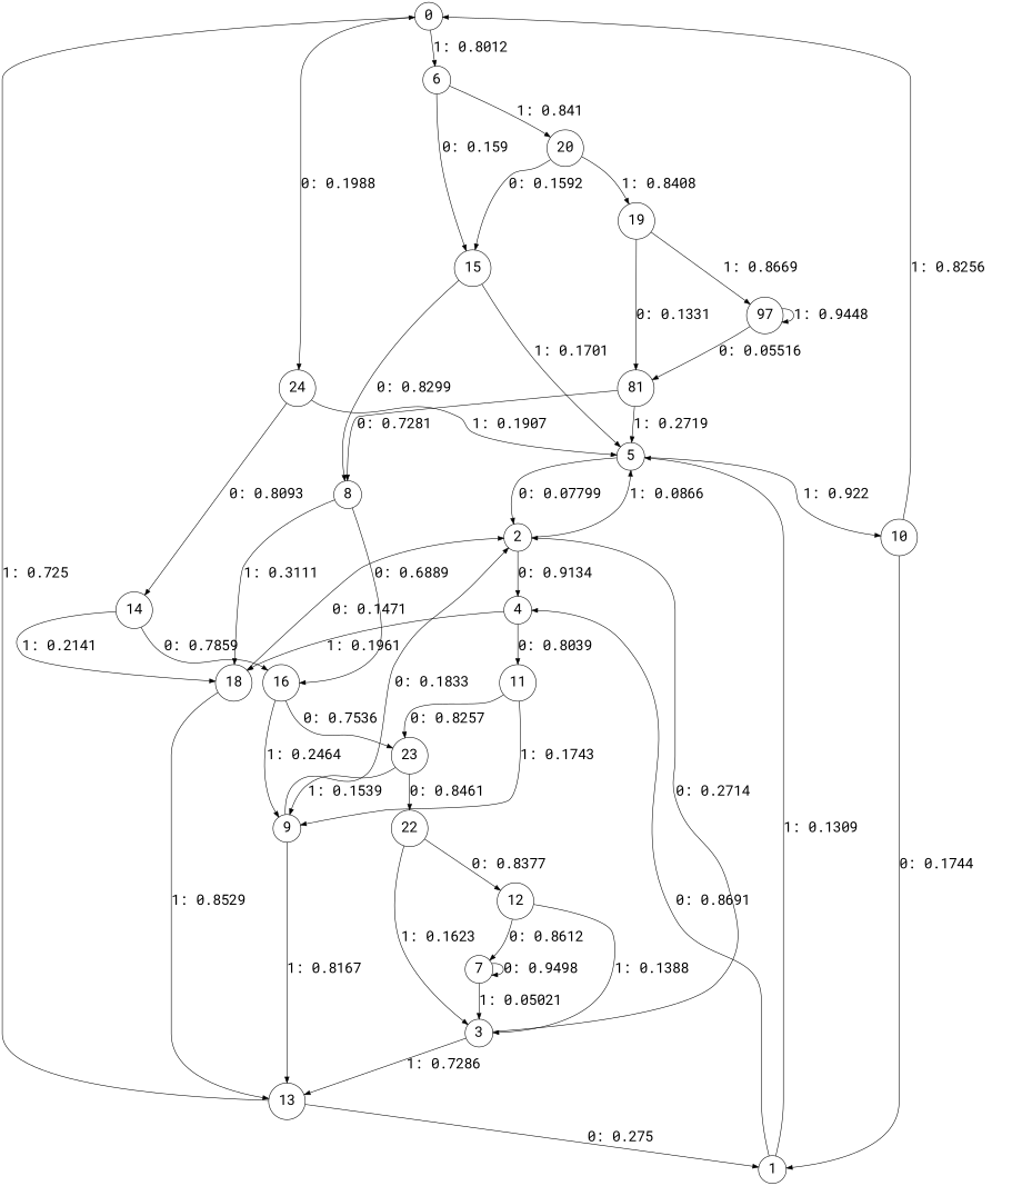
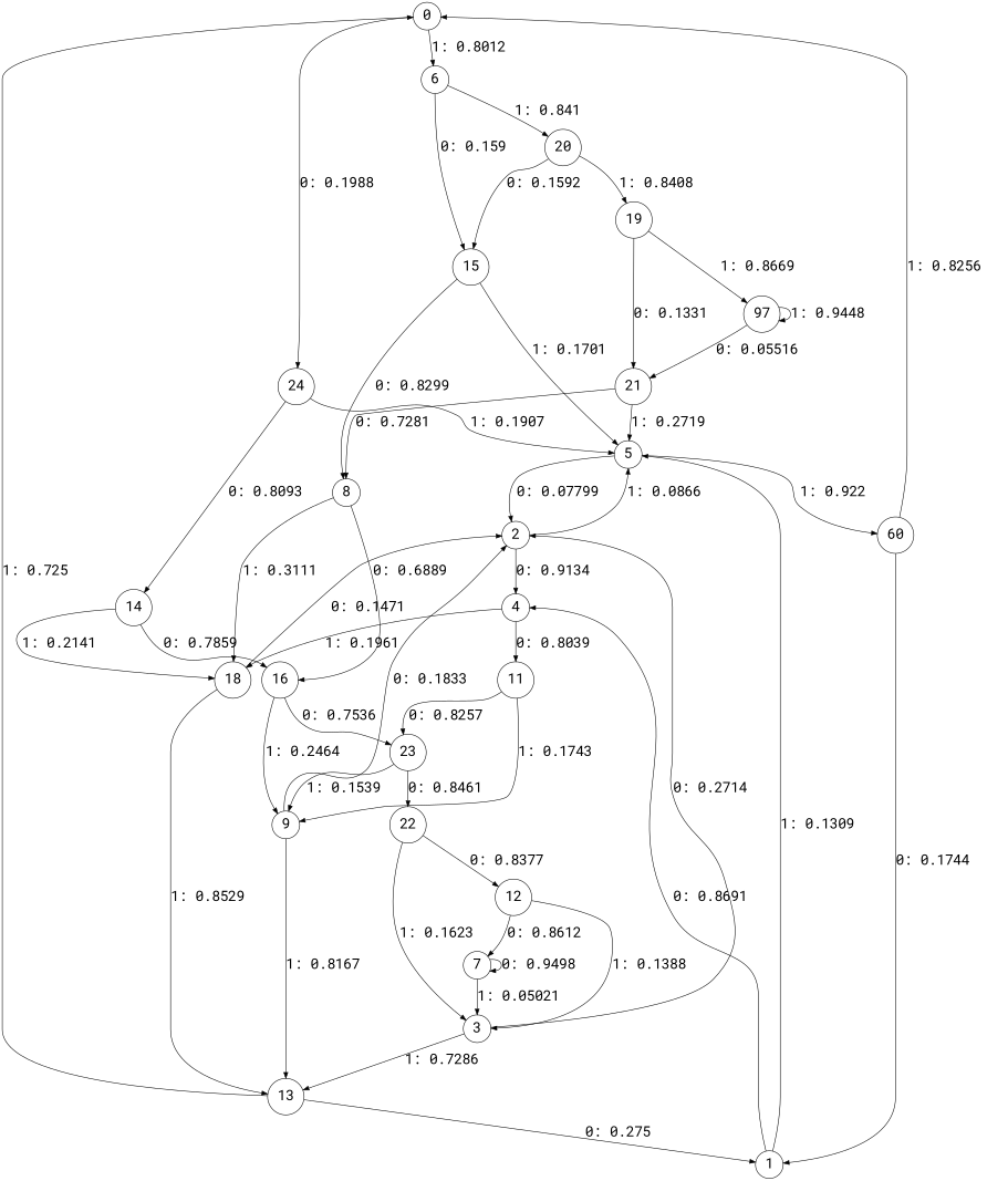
  digraph {
    fontname="Roboto Mono"
    node [fontname="Roboto Mono" fontsize=24 shape=circle]
    edge [fontname="Roboto Mono" fontsize=24]
    0
    24
    6
    5
    14
    15
    20
    2
-   10
+   10 [label=60]
    18
    16
    8
    19
    1
    4
    11
    9
    23
    13
    3
    22
    n22 [label=97]
-   21 [label=81]
+   21
    7
    12
    0 -> 24 [label="0: 0.1988   "]
    0 -> 6 [label="1: 0.8012   "]
    24 -> 5 [label="1: 0.1907   "]
    24 -> 14 [label="0: 0.8093   "]
    6 -> 15 [label="0: 0.159    "]
    6 -> 20 [label="1: 0.841    "]
    5 -> 2 [label="0: 0.07799  "]
    5 -> 10 [label="1: 0.922    "]
    14 -> 18 [label="1: 0.2141   "]
    14 -> 16 [label="0: 0.7859   "]
    15 -> 5 [label="1: 0.1701   "]
    15 -> 8 [label="0: 0.8299   "]
    20 -> 15 [label="0: 0.1592   "]
    20 -> 19 [label="1: 0.8408   "]
    2 -> 5 [label="1: 0.0866   "]
    2 -> 4 [label="0: 0.9134   "]
    10 -> 0 [label="1: 0.8256   "]
    10 -> 1 [label="0: 0.1744   "]
    18 -> 2 [label="0: 0.1471   "]
    18 -> 13 [label="1: 0.8529   "]
    16 -> 9 [label="1: 0.2464   "]
    16 -> 23 [label="0: 0.7536   "]
    8 -> 18 [label="1: 0.3111   "]
    8 -> 16 [label="0: 0.6889   "]
    19 -> n22 [label="1: 0.8669   "]
    19 -> 21 [label="0: 0.1331   "]
    1 -> 5 [label="1: 0.1309   "]
    1 -> 4 [label="0: 0.8691   "]
    4 -> 18 [label="1: 0.1961   "]
    4 -> 11 [label="0: 0.8039   "]
    11 -> 9 [label="1: 0.1743   "]
    11 -> 23 [label="0: 0.8257   "]
    9 -> 2 [label="0: 0.1833   "]
    9 -> 13 [label="1: 0.8167   "]
    23 -> 9 [label="1: 0.1539   "]
    23 -> 22 [label="0: 0.8461   "]
    13 -> 0 [label="1: 0.725    "]
    13 -> 1 [label="0: 0.275    "]
    3 -> 2 [label="0: 0.2714   "]
    3 -> 13 [label="1: 0.7286   "]
    22 -> 3 [label="1: 0.1623   "]
    22 -> 12 [label="0: 0.8377   "]
    n22 -> n22 [label="1: 0.9448   "]
    n22 -> 21 [label="0: 0.05516  "]
    21 -> 5 [label="1: 0.2719   "]
    21 -> 8 [label="0: 0.7281   "]
    7 -> 3 [label="1: 0.05021  "]
    7 -> 7 [label="0: 0.9498   "]
    12 -> 3 [label="1: 0.1388   "]
    12 -> 7 [label="0: 0.8612   "]
  }
